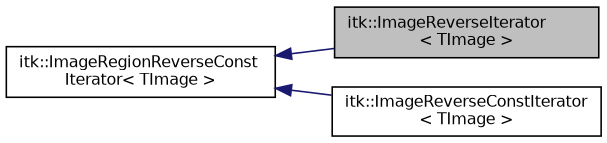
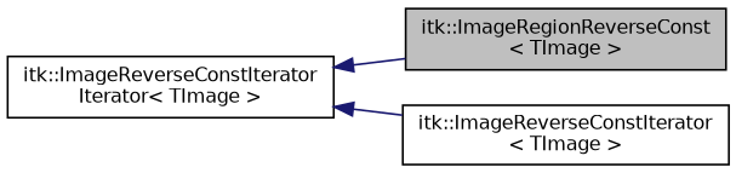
  digraph {
    rankdir=LR
    node [color=black fillcolor=white fontname=Helvetica fontsize=10 shape=record style=filled]
    edge [color=midnightblue dir=back fontname=Helvetica fontsize=10 labelfontname=Helvetica labelfontsize=10 style=solid]
-   n1 [fillcolor=grey75 fontcolor=black height=0.2 label="itk::ImageReverseIterator\l\< TImage \>" width=0.4]
-   n2 [height=0.2 label="itk::ImageRegionReverseConst\lIterator\< TImage \>" width=0.4]
+   n1 [fillcolor=grey75 fontcolor=black height=0.2 label="itk::ImageRegionReverseConst\l\< TImage \>" width=0.4]
+   n2 [height=0.2 label="itk::ImageReverseConstIterator\lIterator\< TImage \>" width=0.4]
    n3 [height=0.2 label="itk::ImageReverseConstIterator\l\< TImage \>" width=0.4]
    n2 -> n1
    n2 -> n3
  }
